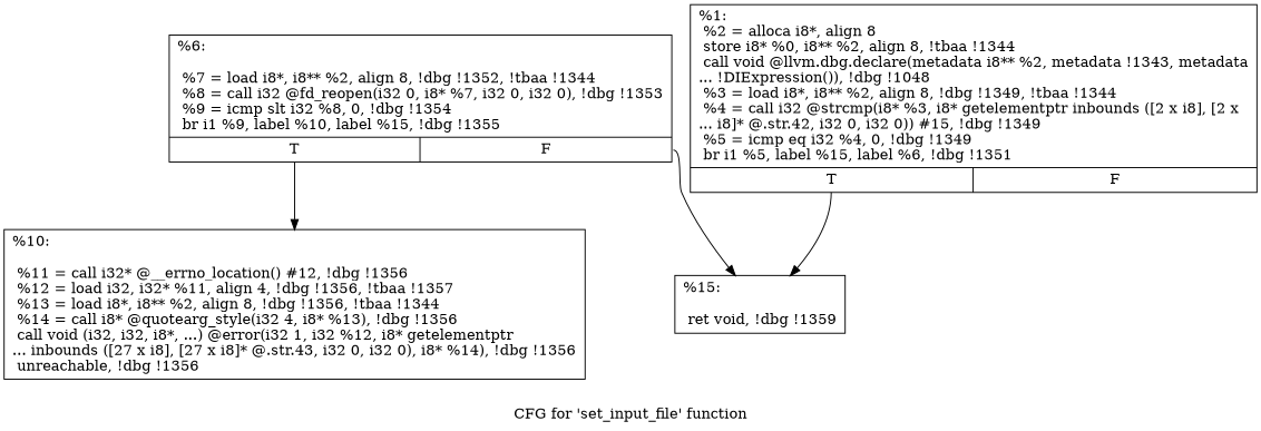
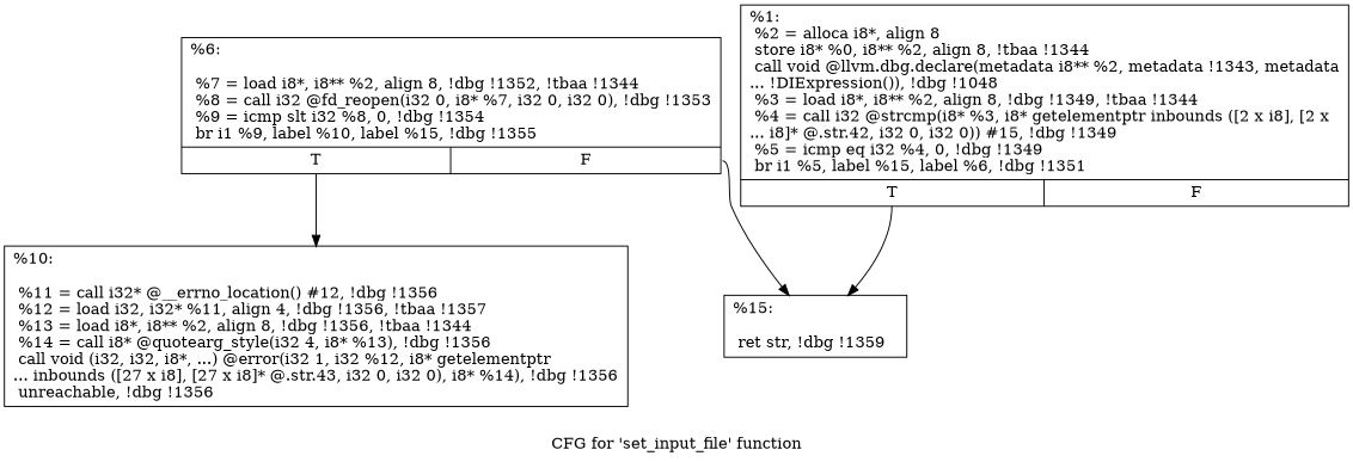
  digraph {
    label="CFG for 'set_input_file' function"
    node [shape=record]
    edge [tailport=s0]
    n1 [label="{%1:\l  %2 = alloca i8*, align 8\l  store i8* %0, i8** %2, align 8, !tbaa !1344\l  call void @llvm.dbg.declare(metadata i8** %2, metadata !1343, metadata\l... !DIExpression()), !dbg !1048\l  %3 = load i8*, i8** %2, align 8, !dbg !1349, !tbaa !1344\l  %4 = call i32 @strcmp(i8* %3, i8* getelementptr inbounds ([2 x i8], [2 x\l... i8]* @.str.42, i32 0, i32 0)) #15, !dbg !1349\l  %5 = icmp eq i32 %4, 0, !dbg !1349\l  br i1 %5, label %15, label %6, !dbg !1351\l|{<s0>T|<s1>F}}"]
-   n2 [label="{%15:\l\l  ret void, !dbg !1359\l}"]
+   n2 [label="{%15:\l\l  ret str, !dbg !1359\l}"]
    n3 [label="{%6:\l\l  %7 = load i8*, i8** %2, align 8, !dbg !1352, !tbaa !1344\l  %8 = call i32 @fd_reopen(i32 0, i8* %7, i32 0, i32 0), !dbg !1353\l  %9 = icmp slt i32 %8, 0, !dbg !1354\l  br i1 %9, label %10, label %15, !dbg !1355\l|{<s0>T|<s1>F}}"]
    n4 [label="{%10:\l\l  %11 = call i32* @__errno_location() #12, !dbg !1356\l  %12 = load i32, i32* %11, align 4, !dbg !1356, !tbaa !1357\l  %13 = load i8*, i8** %2, align 8, !dbg !1356, !tbaa !1344\l  %14 = call i8* @quotearg_style(i32 4, i8* %13), !dbg !1356\l  call void (i32, i32, i8*, ...) @error(i32 1, i32 %12, i8* getelementptr\l... inbounds ([27 x i8], [27 x i8]* @.str.43, i32 0, i32 0), i8* %14), !dbg !1356\l  unreachable, !dbg !1356\l}"]
    n1 -> n2
    n3 -> n2 [tailport=s1]
    n3 -> n4
  }
